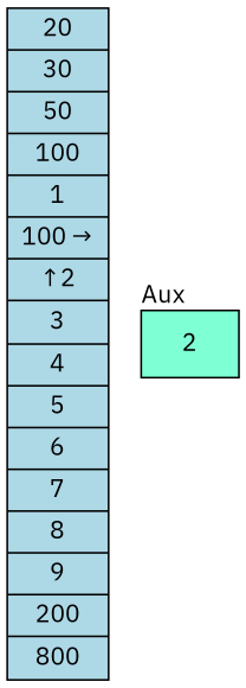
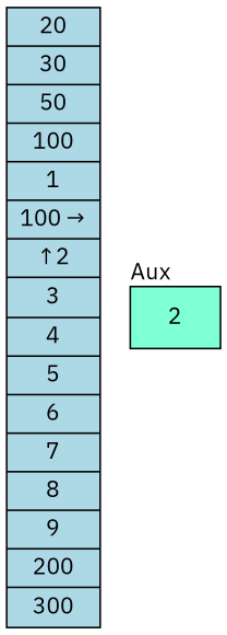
  digraph {
    rankdir=TB
    fontname="IBM Plex Sans"
    node [shape=record style=filled fontname="IBM Plex Sans"]
-   n1 [label="{ 20|30|50|100|1|100 → | ↑ 2|3|4|5|6|7|8|9|200|800}" fillcolor=lightblue]
+   n1 [label="{ 20|30|50|100|1|100 → | ↑ 2|3|4|5|6|7|8|9|200|300}" fillcolor=lightblue]
    n2 [label="{2}" xlabel=Aux fillcolor=aquamarine]
  }
